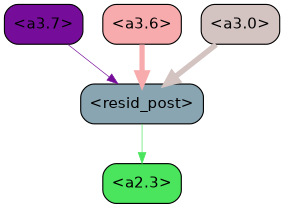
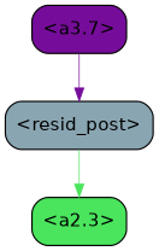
  strict digraph {
    fontname="DejaVu Sans"
    splines=true
    node [color=black fontname="DejaVu Sans" shape=box style="filled, rounded"]
    edge [fontname="DejaVu Sans" penwidth=0.6]
    "<a3.7>" [fillcolor="#760d9a"]
    "<resid_post>" [fillcolor="#89a5b1"]
    "<a2.3>" [fillcolor="#4ae55d"]
-   "<a3.6>" [fillcolor="#f7abad"]
-   "<a3.0>" [fillcolor="#d3c3c1"]
    "<a3.7>" -> "<resid_post>" [color="#760d9a"]
    "<resid_post>" -> "<a2.3>" [color="#4ae55d"]
-   "<a3.6>" -> "<resid_post>" [color="#f7abad" penwidth=4.746312499046326]
-   "<a3.0>" -> "<resid_post>" [color="#d3c3c1" penwidth=4.896343111991882]
  }
